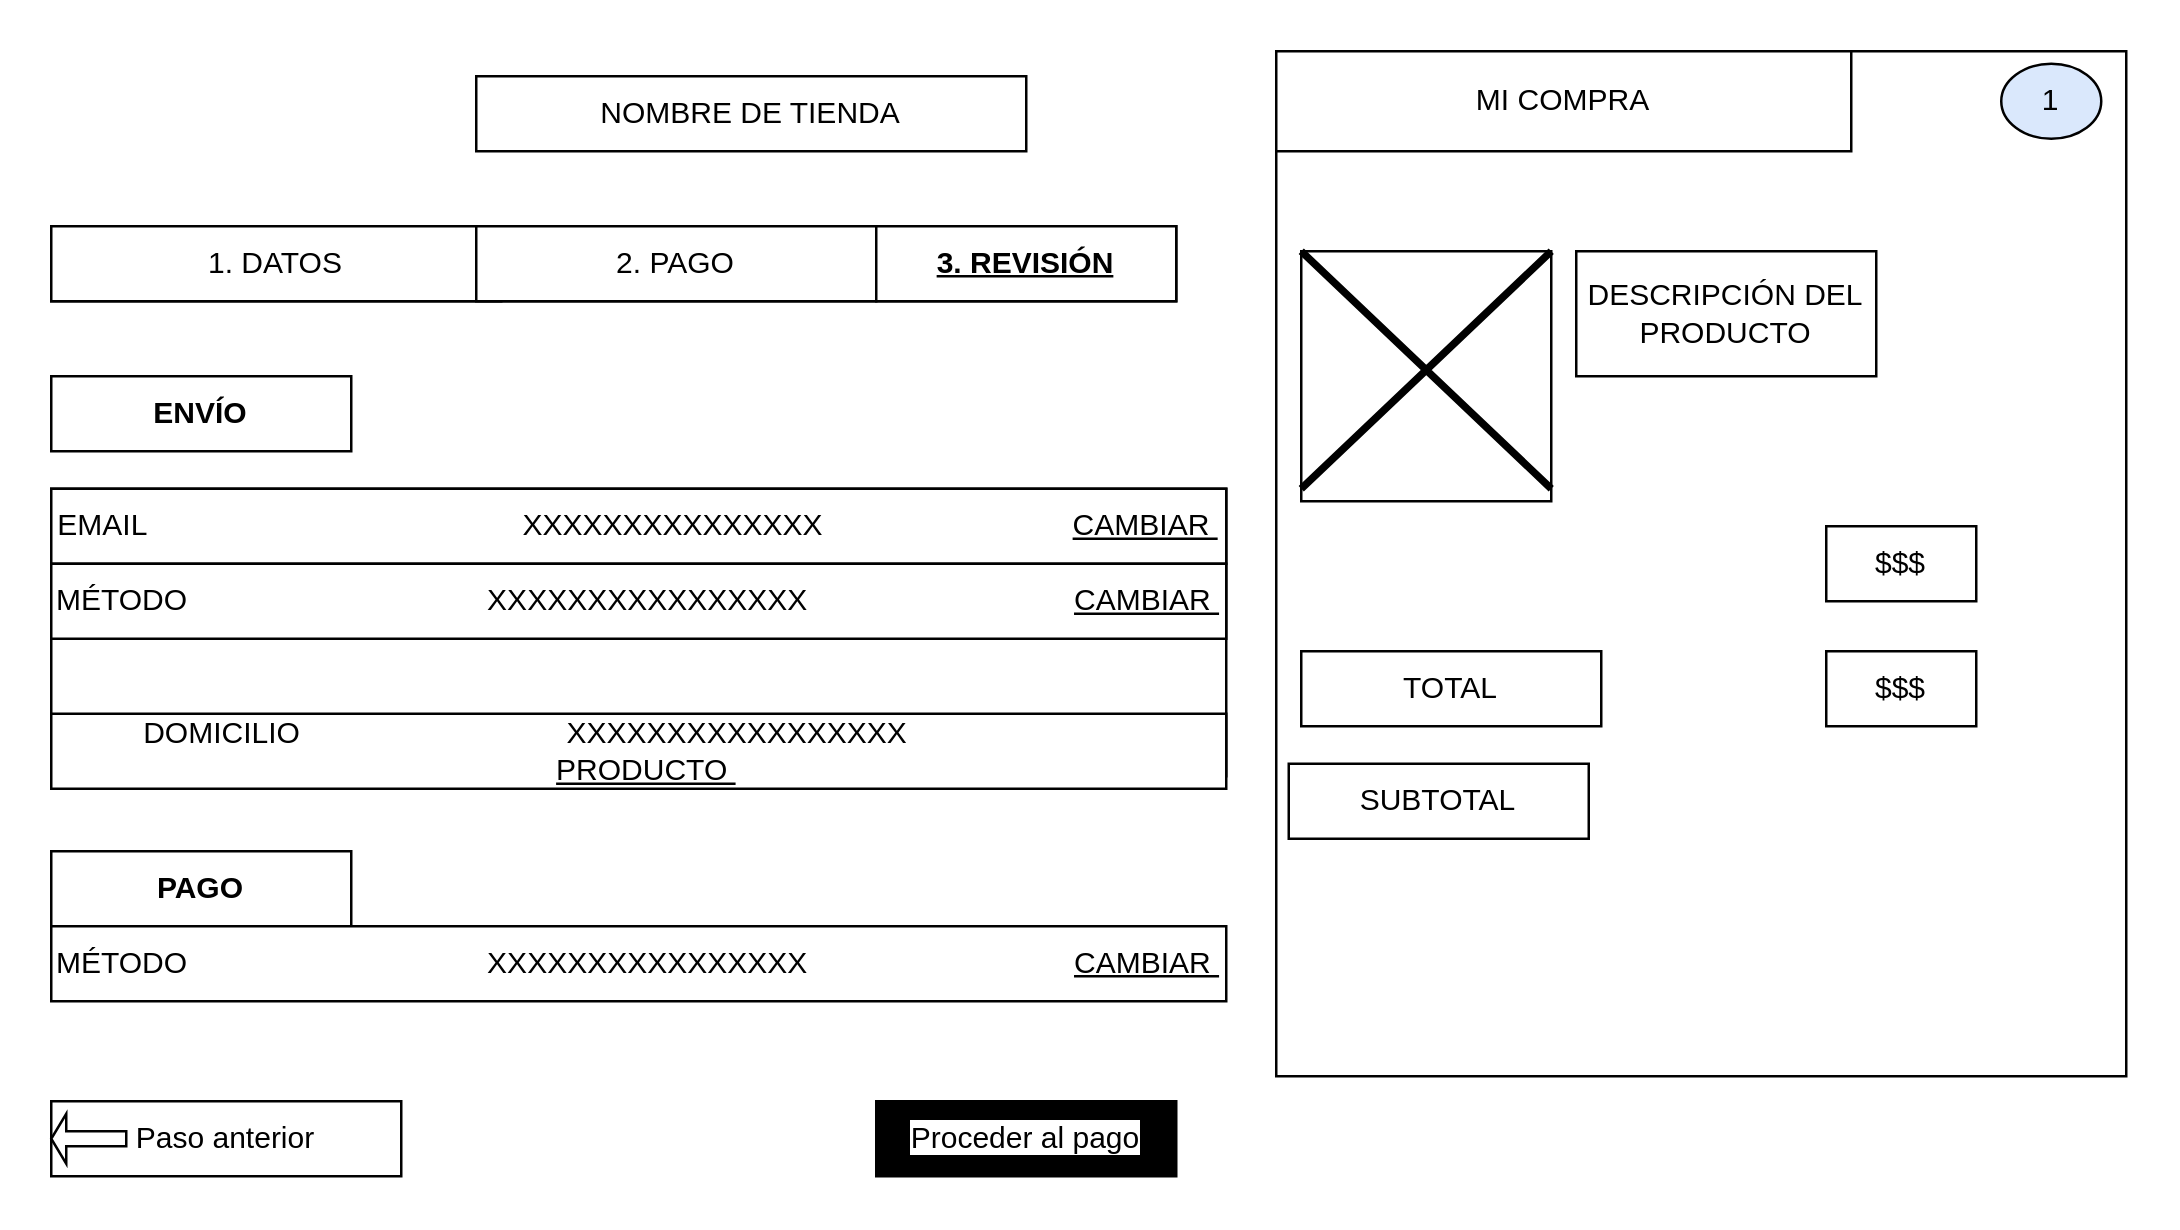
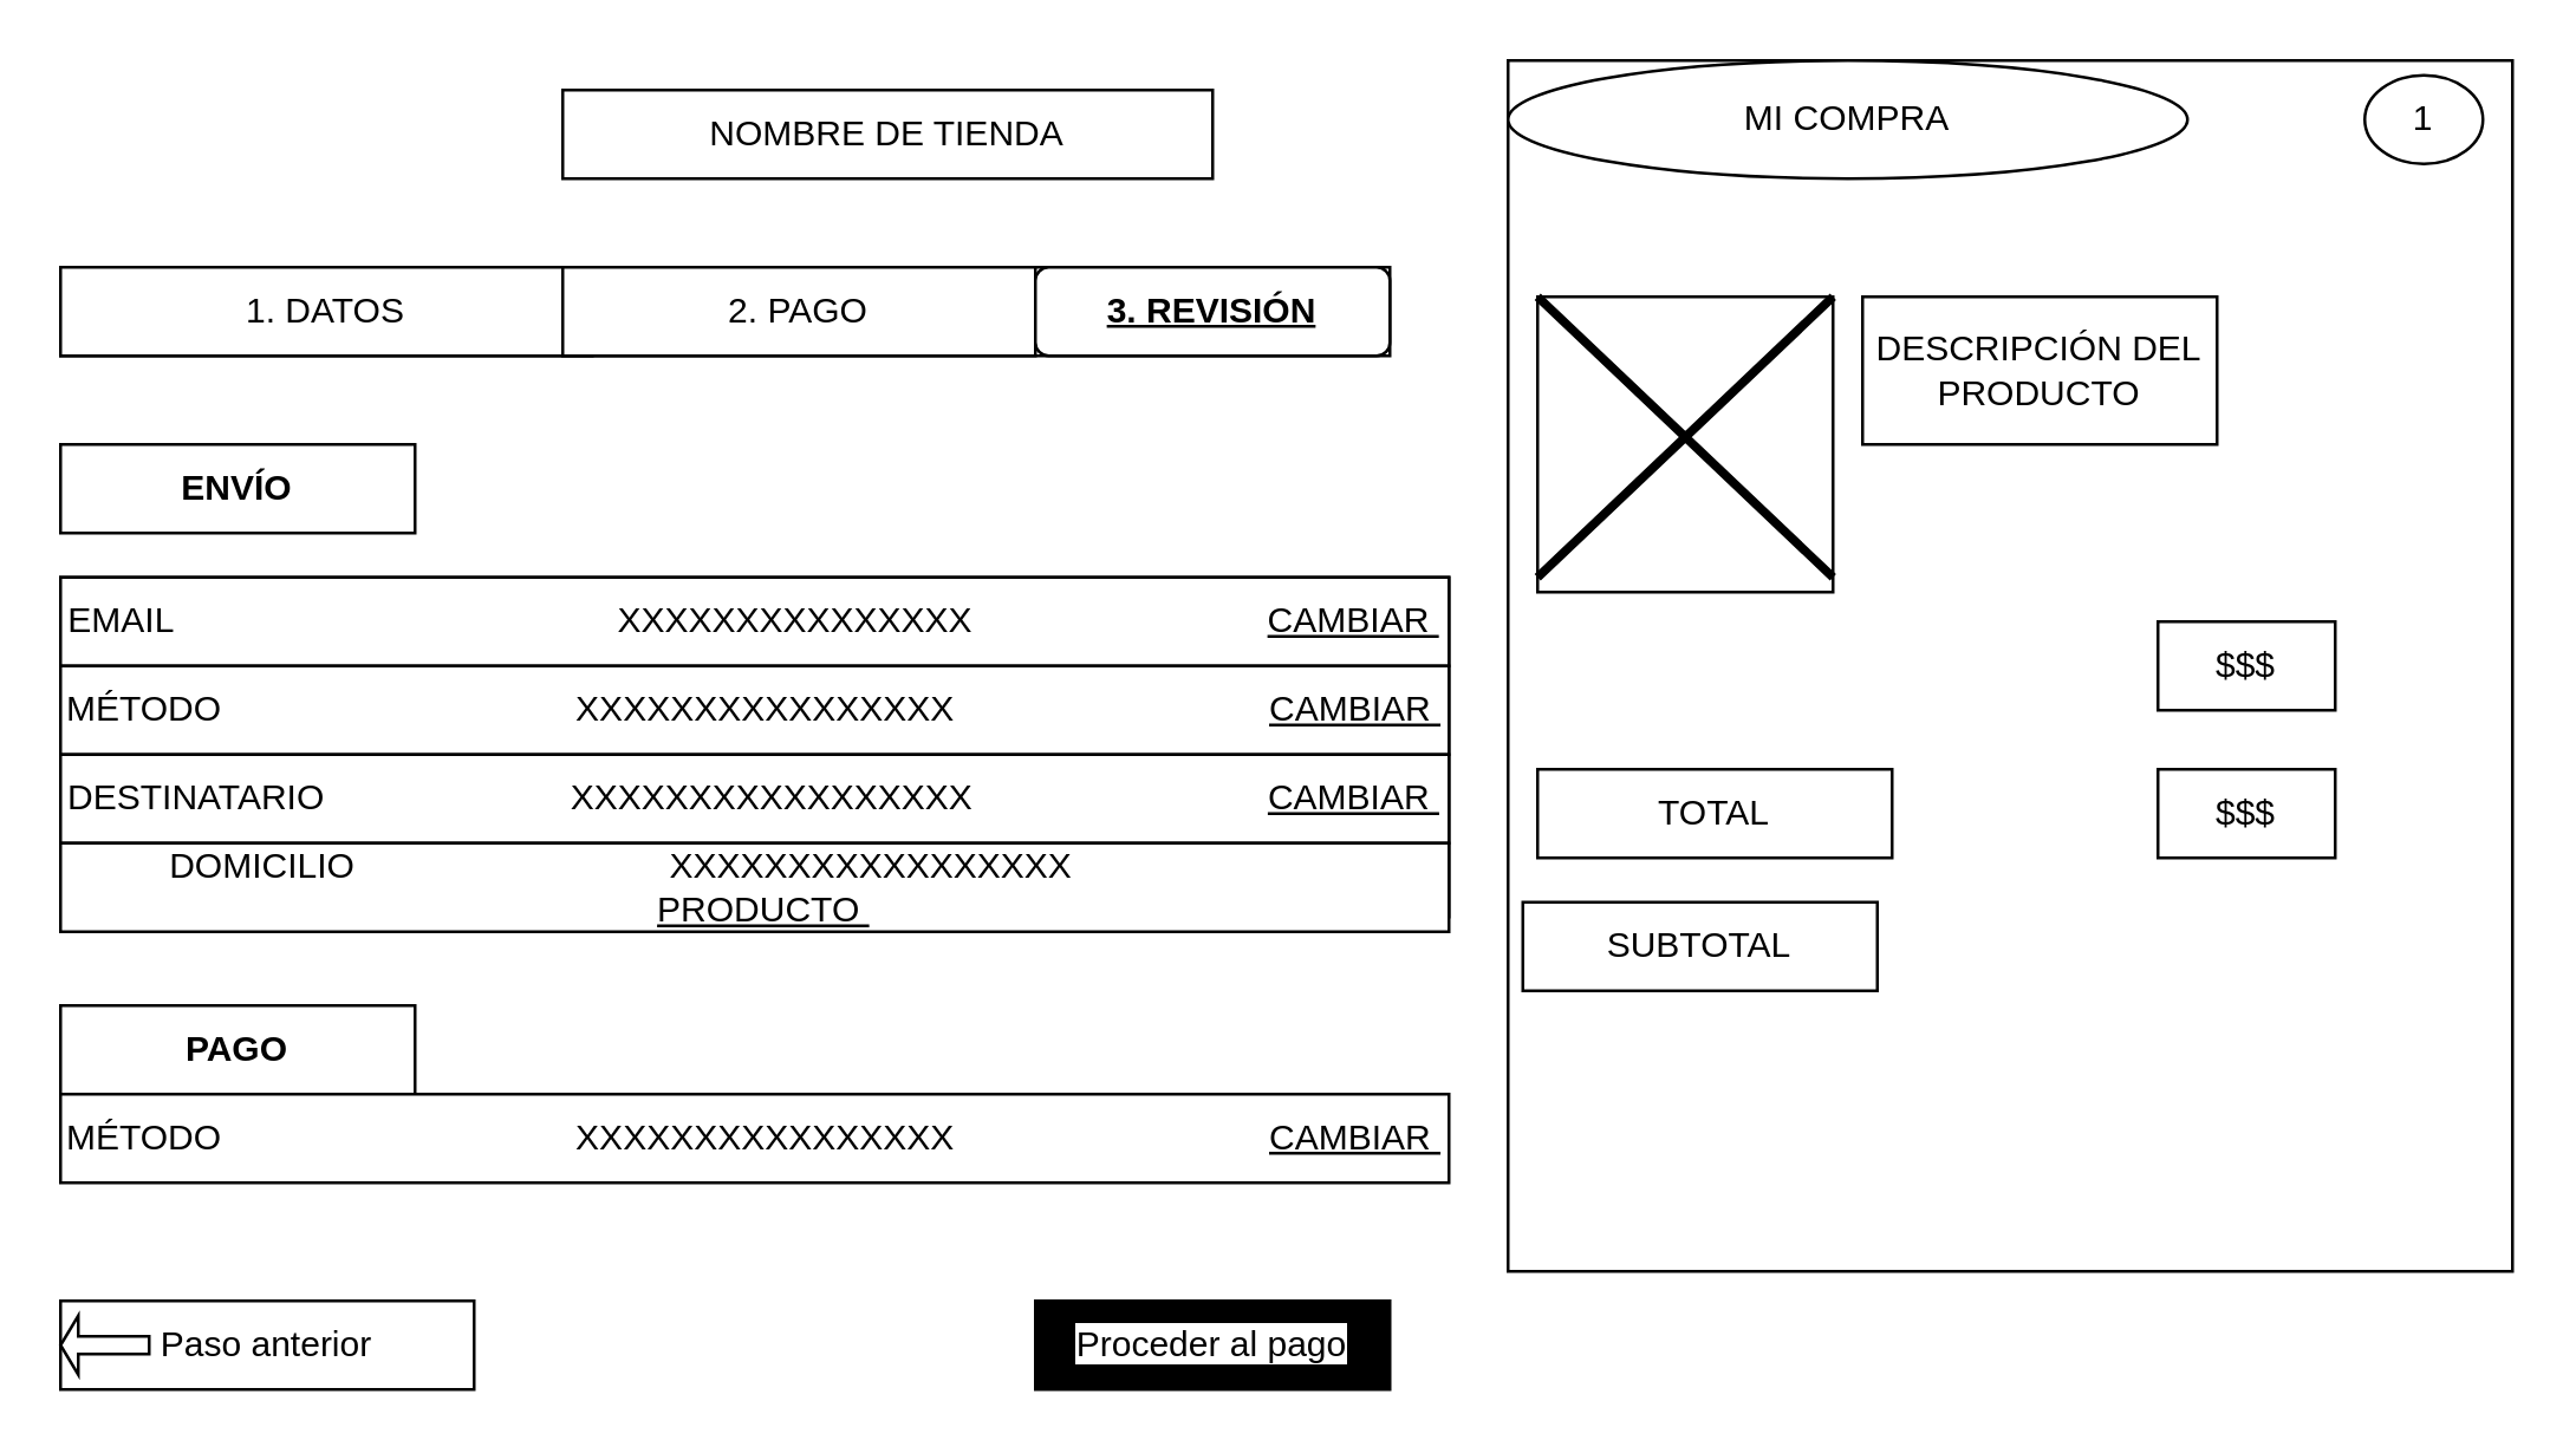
  <mxCell id="0" />
  <mxCell id="1" parent="0" />
  <mxCell id="2" value="NOMBRE DE TIENDA" style="rounded=0;whiteSpace=wrap;html=1;" parent="1" vertex="1"><mxGeometry x="190" y="30" width="220" height="30" as="geometry" /></mxCell>
  <mxCell id="3" value="&lt;span style=&quot;color: rgba(0, 0, 0, 0); font-family: monospace; font-size: 0px; text-align: start;&quot;&gt;%3CmxGraphModel%3E%3Croot%3E%3CmxCell%20id%3D%220%22%2F%3E%3CmxCell%20id%3D%221%22%20parent%3D%220%22%2F%3E%3CmxCell%20id%3D%222%22%20value%3D%221.%20DATOS%22%20style%3D%22rounded%3D0%3BwhiteSpace%3Dwrap%3Bhtml%3D1%3B%22%20vertex%3D%221%22%20parent%3D%221%22%3E%3CmxGeometry%20y%3D%2270%22%20width%3D%2290%22%20height%3D%2230%22%20as%3D%22geometry%22%2F%3E%3C%2FmxCell%3E%3C%2Froot%3E%3C%2FmxGraphModel%3E&lt;/span&gt;" style="rounded=0;whiteSpace=wrap;html=1;" parent="1" vertex="1"><mxGeometry y="90" width="450" height="30" as="geometry" x="20" /></mxCell>
  <mxCell id="4" value="" style="rounded=0;whiteSpace=wrap;html=1;" parent="1" vertex="1"><mxGeometry x="510" width="340" height="410" as="geometry" y="20" /></mxCell>
- <mxCell id="5" value="MI COMPRA" style="rounded=0;whiteSpace=wrap;html=1;" parent="1" vertex="1"><mxGeometry x="510" width="230" height="40" as="geometry" y="20" /></mxCell>
- <mxCell id="6" value="1" style="ellipse;whiteSpace=wrap;html=1;fillColor=#dae8fc;" parent="1" vertex="1"><mxGeometry x="800" y="25" width="40" height="30" as="geometry" /></mxCell>
+ <mxCell id="5" value="MI COMPRA" style="ellipse;whiteSpace=wrap;html=1;" parent="1" vertex="1"><mxGeometry x="510" width="230" height="40" as="geometry" y="20" /></mxCell>
+ <mxCell id="6" value="1" style="ellipse;whiteSpace=wrap;html=1;" parent="1" vertex="1"><mxGeometry x="800" y="25" width="40" height="30" as="geometry" /></mxCell>
  <mxCell id="7" value="" style="whiteSpace=wrap;html=1;aspect=fixed;" parent="1" vertex="1"><mxGeometry x="520" y="100" width="100" height="100" as="geometry" /></mxCell>
  <mxCell id="8" value="" style="shape=umlDestroy;whiteSpace=wrap;html=1;strokeWidth=3;" parent="1" vertex="1"><mxGeometry x="520" y="100" width="100" height="95" as="geometry" /></mxCell>
  <mxCell id="9" value="1. DATOS" style="rounded=0;whiteSpace=wrap;html=1;" parent="1" vertex="1"><mxGeometry y="90" width="180" height="30" as="geometry" x="20" /></mxCell>
  <mxCell id="10" value="2. PAGO" style="rounded=0;whiteSpace=wrap;html=1;" parent="1" vertex="1"><mxGeometry x="190" y="90" width="160" height="30" as="geometry" /></mxCell>
- <mxCell id="11" value="&lt;u&gt;&lt;b&gt;3. REVISIÓN&lt;/b&gt;&lt;/u&gt;" style="rounded=0;whiteSpace=wrap;html=1;" parent="1" vertex="1"><mxGeometry x="350" y="90" width="120" height="30" as="geometry" /></mxCell>
+ <mxCell id="11" value="&lt;u&gt;&lt;b&gt;3. REVISIÓN&lt;/b&gt;&lt;/u&gt;" style="whiteSpace=wrap;html=1;rounded=1;" parent="1" vertex="1"><mxGeometry x="350" y="90" width="120" height="30" as="geometry" /></mxCell>
  <mxCell id="12" value="DESCRIPCIÓN DEL PRODUCTO" style="rounded=0;whiteSpace=wrap;html=1;" parent="1" vertex="1"><mxGeometry x="630" y="100" width="120" height="50" as="geometry" /></mxCell>
  <mxCell id="13" value="SUBTOTAL" style="rounded=0;whiteSpace=wrap;html=1;" parent="1" vertex="1"><mxGeometry x="515" y="305" width="120" height="30" as="geometry" /></mxCell>
  <mxCell id="14" value="TOTAL" style="rounded=0;whiteSpace=wrap;html=1;" parent="1" vertex="1"><mxGeometry x="520" y="260" width="120" height="30" as="geometry" /></mxCell>
  <mxCell id="15" value="$$$" style="rounded=0;whiteSpace=wrap;html=1;" parent="1" vertex="1"><mxGeometry x="730" y="210" width="60" height="30" as="geometry" /></mxCell>
  <mxCell id="16" value="$$$" style="rounded=0;whiteSpace=wrap;html=1;" parent="1" vertex="1"><mxGeometry x="730" y="260" width="60" height="30" as="geometry" /></mxCell>
  <mxCell id="17" value="&lt;b&gt;ENVÍO&lt;/b&gt;" style="rounded=0;whiteSpace=wrap;html=1;" parent="1" vertex="1"><mxGeometry y="150" width="120" height="30" as="geometry" x="20" /></mxCell>
  <mxCell id="18" value="&#10;&lt;span style=&quot;color: rgb(0, 0, 0); font-family: Helvetica; font-size: 12px; font-style: normal; font-variant-ligatures: normal; font-variant-caps: normal; font-weight: 400; letter-spacing: normal; orphans: 2; text-align: center; text-indent: 0px; text-transform: none; widows: 2; word-spacing: 0px; -webkit-text-stroke-width: 0px; background-color: rgb(248, 249, 250); text-decoration-thickness: initial; text-decoration-style: initial; text-decoration-color: initial; float: none; display: inline !important;&quot;&gt;XXXXXXXXXXXXXXXXX&lt;/span&gt;&#10;&#10;" style="rounded=0;whiteSpace=wrap;html=1;" parent="1" vertex="1"><mxGeometry y="195" width="470" height="115" as="geometry" x="20" /></mxCell>
  <mxCell id="19" value="EMAIL&amp;nbsp; &amp;nbsp; &amp;nbsp; &amp;nbsp; &amp;nbsp; &amp;nbsp; &amp;nbsp; &amp;nbsp; &amp;nbsp; &amp;nbsp; &amp;nbsp; &amp;nbsp; &amp;nbsp; &amp;nbsp; &amp;nbsp; &amp;nbsp; &amp;nbsp; &amp;nbsp; &amp;nbsp; &amp;nbsp; &amp;nbsp; &amp;nbsp; &amp;nbsp;XXXXXXXXXXXXXXX&amp;nbsp; &amp;nbsp; &amp;nbsp; &amp;nbsp; &amp;nbsp; &amp;nbsp; &amp;nbsp; &amp;nbsp; &amp;nbsp; &amp;nbsp; &amp;nbsp; &amp;nbsp; &amp;nbsp; &amp;nbsp; &amp;nbsp;&amp;nbsp;&lt;u&gt;CAMBIAR&amp;nbsp;&lt;/u&gt;" style="rounded=0;whiteSpace=wrap;html=1;fillColor=#FFFFFF;" vertex="1" parent="1"><mxGeometry y="195" width="470" height="30" as="geometry" x="20" /></mxCell>
  <mxCell id="20" value="&lt;b&gt;PAGO&lt;/b&gt;" style="rounded=0;whiteSpace=wrap;html=1;" vertex="1" parent="1"><mxGeometry y="340" width="120" height="30" as="geometry" x="20" /></mxCell>
  <mxCell id="21" value="MÉTODO&amp;nbsp; &amp;nbsp; &amp;nbsp; &amp;nbsp; &amp;nbsp; &amp;nbsp; &amp;nbsp; &amp;nbsp; &amp;nbsp; &amp;nbsp; &amp;nbsp; &amp;nbsp; &amp;nbsp; &amp;nbsp; &amp;nbsp; &amp;nbsp; &amp;nbsp; &amp;nbsp; XXXXXXXXXXXXXXXX&amp;nbsp; &amp;nbsp; &amp;nbsp; &amp;nbsp; &amp;nbsp; &amp;nbsp; &amp;nbsp; &amp;nbsp; &amp;nbsp; &amp;nbsp; &amp;nbsp; &amp;nbsp; &amp;nbsp; &amp;nbsp; &amp;nbsp; &amp;nbsp;&amp;nbsp;&lt;u&gt;CAMBIAR&amp;nbsp;&lt;/u&gt;" style="rounded=0;whiteSpace=wrap;html=1;fillColor=#FFFFFF;" vertex="1" parent="1"><mxGeometry y="225" width="470" height="30" as="geometry" x="20" /></mxCell>
+ <mxCell id="22" value="DESTINATARIO&amp;nbsp; &amp;nbsp; &amp;nbsp; &amp;nbsp; &amp;nbsp; &amp;nbsp; &amp;nbsp; &amp;nbsp; &amp;nbsp; &amp;nbsp; &amp;nbsp; &amp;nbsp; &amp;nbsp;XXXXXXXXXXXXXXXXX&amp;nbsp; &amp;nbsp; &amp;nbsp; &amp;nbsp; &amp;nbsp; &amp;nbsp; &amp;nbsp; &amp;nbsp; &amp;nbsp; &amp;nbsp; &amp;nbsp; &amp;nbsp; &amp;nbsp; &amp;nbsp; &amp;nbsp;&amp;nbsp;&lt;u&gt;CAMBIAR&amp;nbsp;&lt;/u&gt;" style="rounded=0;whiteSpace=wrap;html=1;fillColor=#FFFFFF;" vertex="1" parent="1"><mxGeometry y="255" width="470" height="30" as="geometry" x="20" /></mxCell>
  <mxCell id="23" value="DOMICILIO&amp;nbsp; &amp;nbsp; &amp;nbsp; &amp;nbsp; &amp;nbsp; &amp;nbsp; &amp;nbsp; &amp;nbsp; &amp;nbsp; &amp;nbsp; &amp;nbsp; &amp;nbsp; &amp;nbsp; &amp;nbsp; &amp;nbsp; &amp;nbsp; XXXXXXXXXXXXXXXXX&amp;nbsp; &amp;nbsp; &amp;nbsp; &amp;nbsp; &amp;nbsp; &amp;nbsp; &amp;nbsp; &amp;nbsp; &amp;nbsp; &amp;nbsp; &amp;nbsp; &amp;nbsp; &amp;nbsp; &amp;nbsp; &amp;nbsp;&amp;nbsp;&lt;u&gt;PRODUCTO&amp;nbsp;&lt;/u&gt;" style="rounded=0;whiteSpace=wrap;html=1;fillColor=#FFFFFF;" vertex="1" parent="1"><mxGeometry y="285" width="470" height="30" as="geometry" x="20" /></mxCell>
  <mxCell id="24" value="MÉTODO&amp;nbsp; &amp;nbsp; &amp;nbsp; &amp;nbsp; &amp;nbsp; &amp;nbsp; &amp;nbsp; &amp;nbsp; &amp;nbsp; &amp;nbsp; &amp;nbsp; &amp;nbsp; &amp;nbsp; &amp;nbsp; &amp;nbsp; &amp;nbsp; &amp;nbsp; &amp;nbsp; XXXXXXXXXXXXXXXX&amp;nbsp; &amp;nbsp; &amp;nbsp; &amp;nbsp; &amp;nbsp; &amp;nbsp; &amp;nbsp; &amp;nbsp; &amp;nbsp; &amp;nbsp; &amp;nbsp; &amp;nbsp; &amp;nbsp; &amp;nbsp; &amp;nbsp; &amp;nbsp;&amp;nbsp;&lt;u&gt;CAMBIAR&amp;nbsp;&lt;/u&gt;" style="rounded=0;whiteSpace=wrap;html=1;fillColor=#FFFFFF;" vertex="1" parent="1"><mxGeometry y="370" width="470" height="30" as="geometry" x="20" /></mxCell>
  <mxCell id="25" value="Paso anterior" style="rounded=0;whiteSpace=wrap;html=1;" vertex="1" parent="1"><mxGeometry y="440" width="140" height="30" as="geometry" x="20" /></mxCell>
  <mxCell id="26" value="&lt;span style=&quot;background-color: rgb(255, 255, 255);&quot;&gt;Proceder al pago&lt;/span&gt;" style="rounded=0;whiteSpace=wrap;html=1;shadow=0;strokeColor=#000000;fillColor=#000000;" vertex="1" parent="1"><mxGeometry x="350" y="440" width="120" height="30" as="geometry" /></mxCell>
  <mxCell id="27" value="" style="shape=singleArrow;direction=west;whiteSpace=wrap;html=1;fillColor=#FFFFFF;" vertex="1" parent="1"><mxGeometry y="445" width="30" height="20" as="geometry" x="20" /></mxCell>
